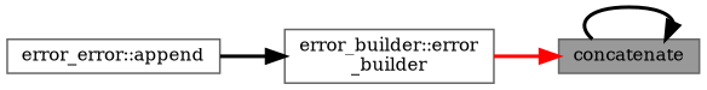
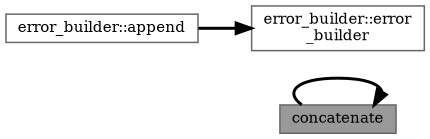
  digraph {
    fontname="DejaVu Serif"
    rankdir=RL
    node [color=grey40 fillcolor=white fontname="DejaVu Serif" fontsize=10 shape=box style=filled]
    edge [color=black dir=back fontname="DejaVu Serif" fontsize=10 labelfontname=Helvetica labelfontsize=10 style=bold]
    n1 [color=gray40 fillcolor=grey60 fontcolor=black height=0.2 label=concatenate width=0.4]
    n2 [height=0.2 label="error_builder::error\l_builder" width=0.4]
-   n3 [height=0.2 label="error_error::append" width=0.4]
+   n3 [height=0.2 label="error_builder::append" width=0.4]
    n1 -> n1
-   n1 -> n2 [color=red]
    n2 -> n3
  }
